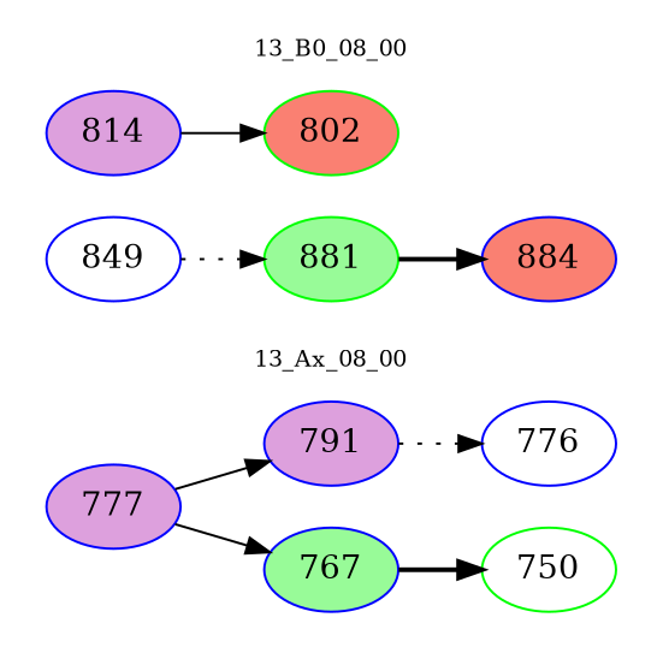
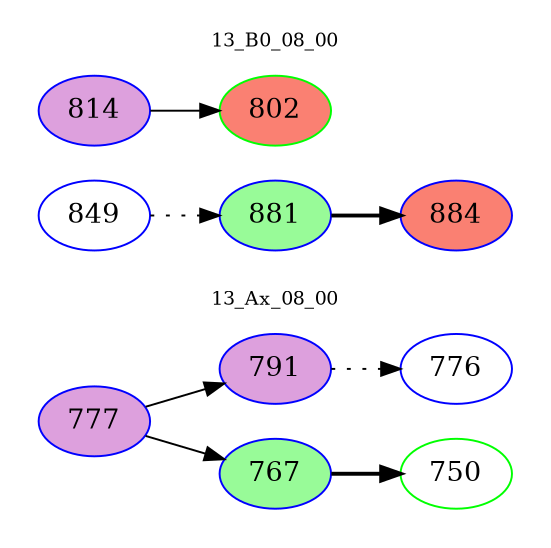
  digraph {
    fontname="DejaVu Serif"
    rankdir=LR
    node [color=blue fillcolor=white fontname="DejaVu Serif" style=filled]
    edge [color=black fontname="DejaVu Serif" style=solid]
    n1 [fillcolor=palegreen label=767]
    n2 [color=green label=750]
    n3 [fillcolor=plum label=777]
    n4 [fillcolor=plum label=791]
    n5 [label=776]
    n6 [fillcolor=plum label=814]
    n7 [color=green fillcolor=salmon label=802]
    n8 [label=849]
-   n9 [color=green fillcolor=palegreen label=881]
+   n9 [fillcolor=palegreen label=881]
    n10 [fillcolor=salmon label=884]
    subgraph cluster_1 {
      color=white
      fontsize=10
      label="13_Ax_08_00"
      n1
      n2
      n3
      n4
      n5
    }
    subgraph cluster_2 {
      color=white
      fontsize=10
      label="13_B0_08_00"
      n6
      n7
      n8
      n9
      n10
    }
    n1 -> n2 [style=bold]
    n3 -> n1
    n3 -> n4
    n4 -> n5 [style=dotted]
    n6 -> n7
    n8 -> n9 [style=dotted]
    n9 -> n10 [style=bold]
  }
